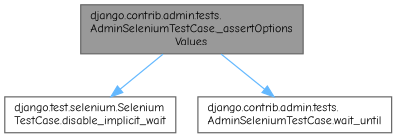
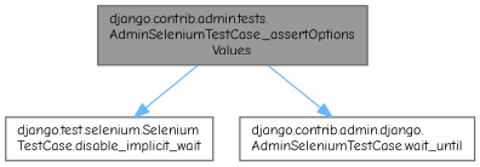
  digraph {
    rankdir=TB
    fontname="Comic Neue"
    node [color=grey40 fillcolor=white fontname="Comic Neue" fontsize=10 shape=box style=filled]
    edge [color=steelblue1 fontname="Comic Neue" fontsize=10 labelfontname=Helvetica labelfontsize=10 style=solid]
    n1 [color=gray40 fillcolor=grey60 fontcolor=black height=0.2 label="django.contrib.admin.tests.\lAdminSeleniumTestCase._assertOptions\lValues" width=0.4]
    n2 [height=0.2 label="django.test.selenium.Selenium\lTestCase.disable_implicit_wait" width=0.4]
-   n3 [height=0.2 label="django.contrib.admin.tests.\lAdminSeleniumTestCase.wait_until" width=0.4]
+   n3 [height=0.2 label="django.contrib.admin.django.\lAdminSeleniumTestCase.wait_until" width=0.4]
    n1 -> n2
    n1 -> n3
  }
